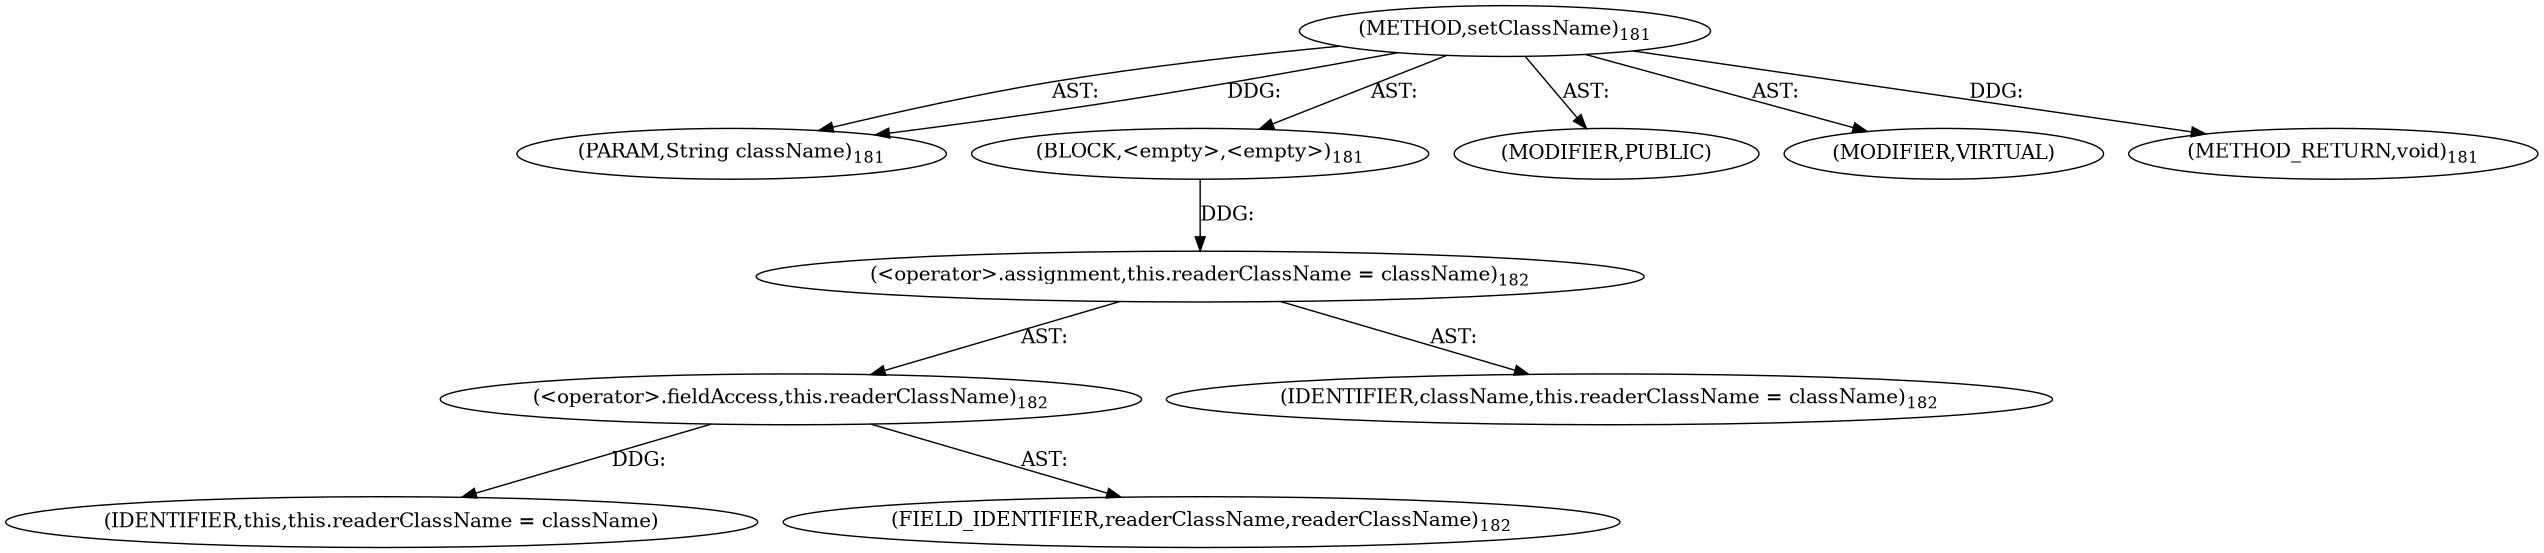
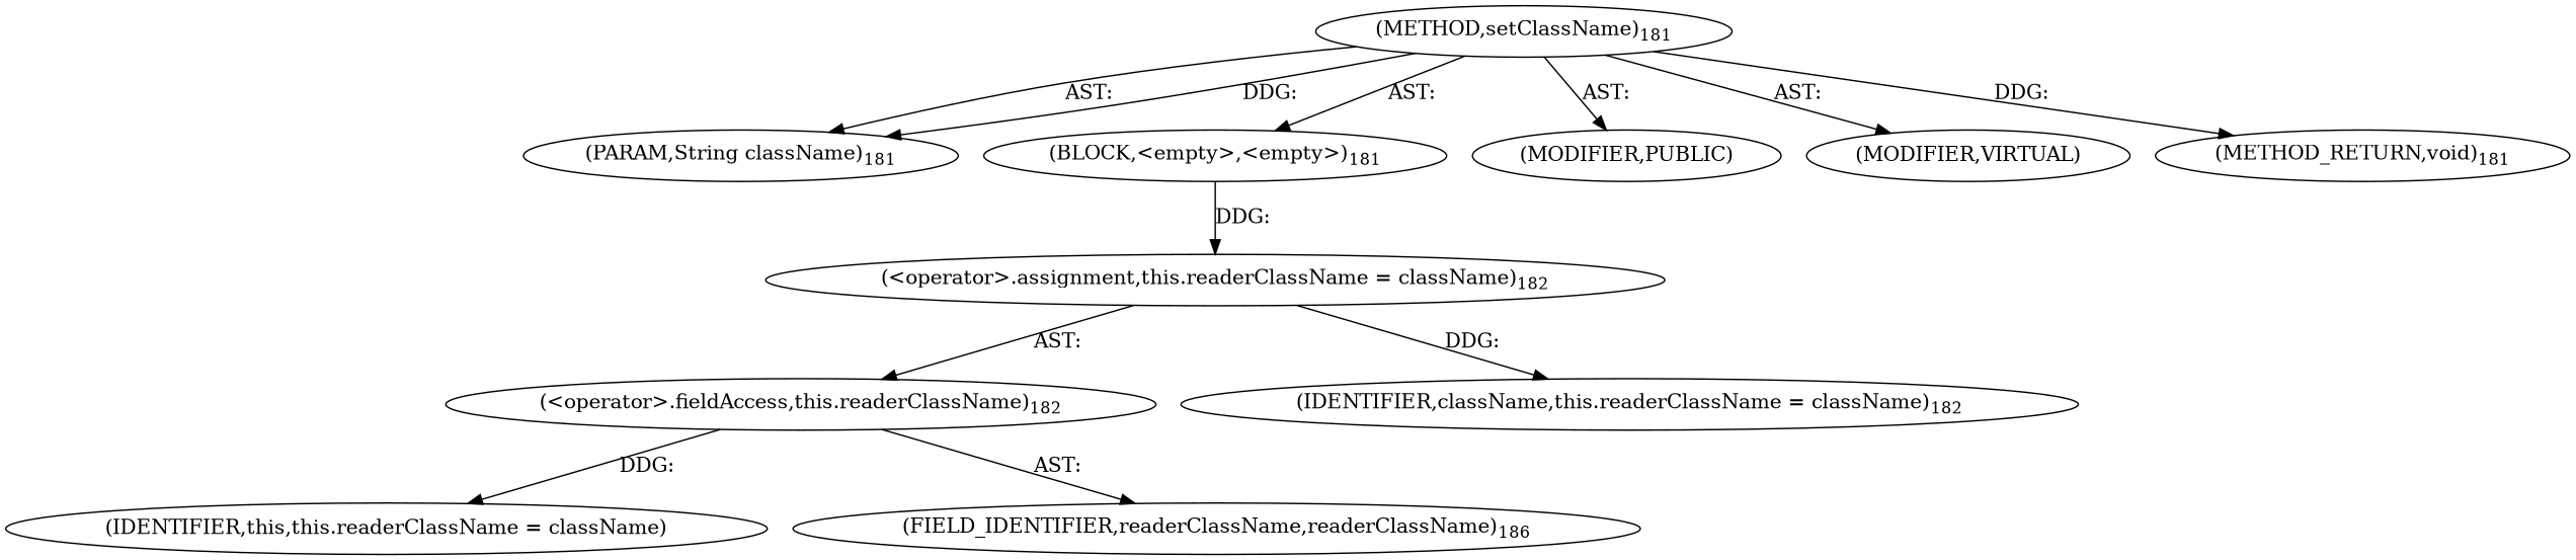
  digraph {
    n1 [label=<(METHOD,setClassName)<SUB>181</SUB>>]
    n2 [label=<(PARAM,String className)<SUB>181</SUB>>]
    n3 [label=<(BLOCK,&lt;empty&gt;,&lt;empty&gt;)<SUB>181</SUB>>]
    n4 [label=<(MODIFIER,PUBLIC)>]
    n5 [label=<(MODIFIER,VIRTUAL)>]
    n6 [label=<(METHOD_RETURN,void)<SUB>181</SUB>>]
    n7 [label=<(&lt;operator&gt;.assignment,this.readerClassName = className)<SUB>182</SUB>>]
    n8 [label=<(&lt;operator&gt;.fieldAccess,this.readerClassName)<SUB>182</SUB>>]
    n9 [label=<(IDENTIFIER,className,this.readerClassName = className)<SUB>182</SUB>>]
    n10 [label=<(IDENTIFIER,this,this.readerClassName = className)>]
-   n11 [label=<(FIELD_IDENTIFIER,readerClassName,readerClassName)<SUB>182</SUB>>]
+   n11 [label=<(FIELD_IDENTIFIER,readerClassName,readerClassName)<SUB>186</SUB>>]
    n1 -> n2 [label="AST: "]
    n1 -> n2 [label="DDG: "]
    n1 -> n3 [label="AST: "]
    n1 -> n4 [label="AST: "]
    n1 -> n5 [label="AST: "]
    n1 -> n6 [label="DDG: "]
    n3 -> n7 [label="DDG: "]
    n7 -> n8 [label="AST: "]
-   n7 -> n9 [label="AST: "]
+   n7 -> n9 [label="DDG: "]
    n8 -> n10 [label="DDG: "]
    n8 -> n11 [label="AST: "]
  }
